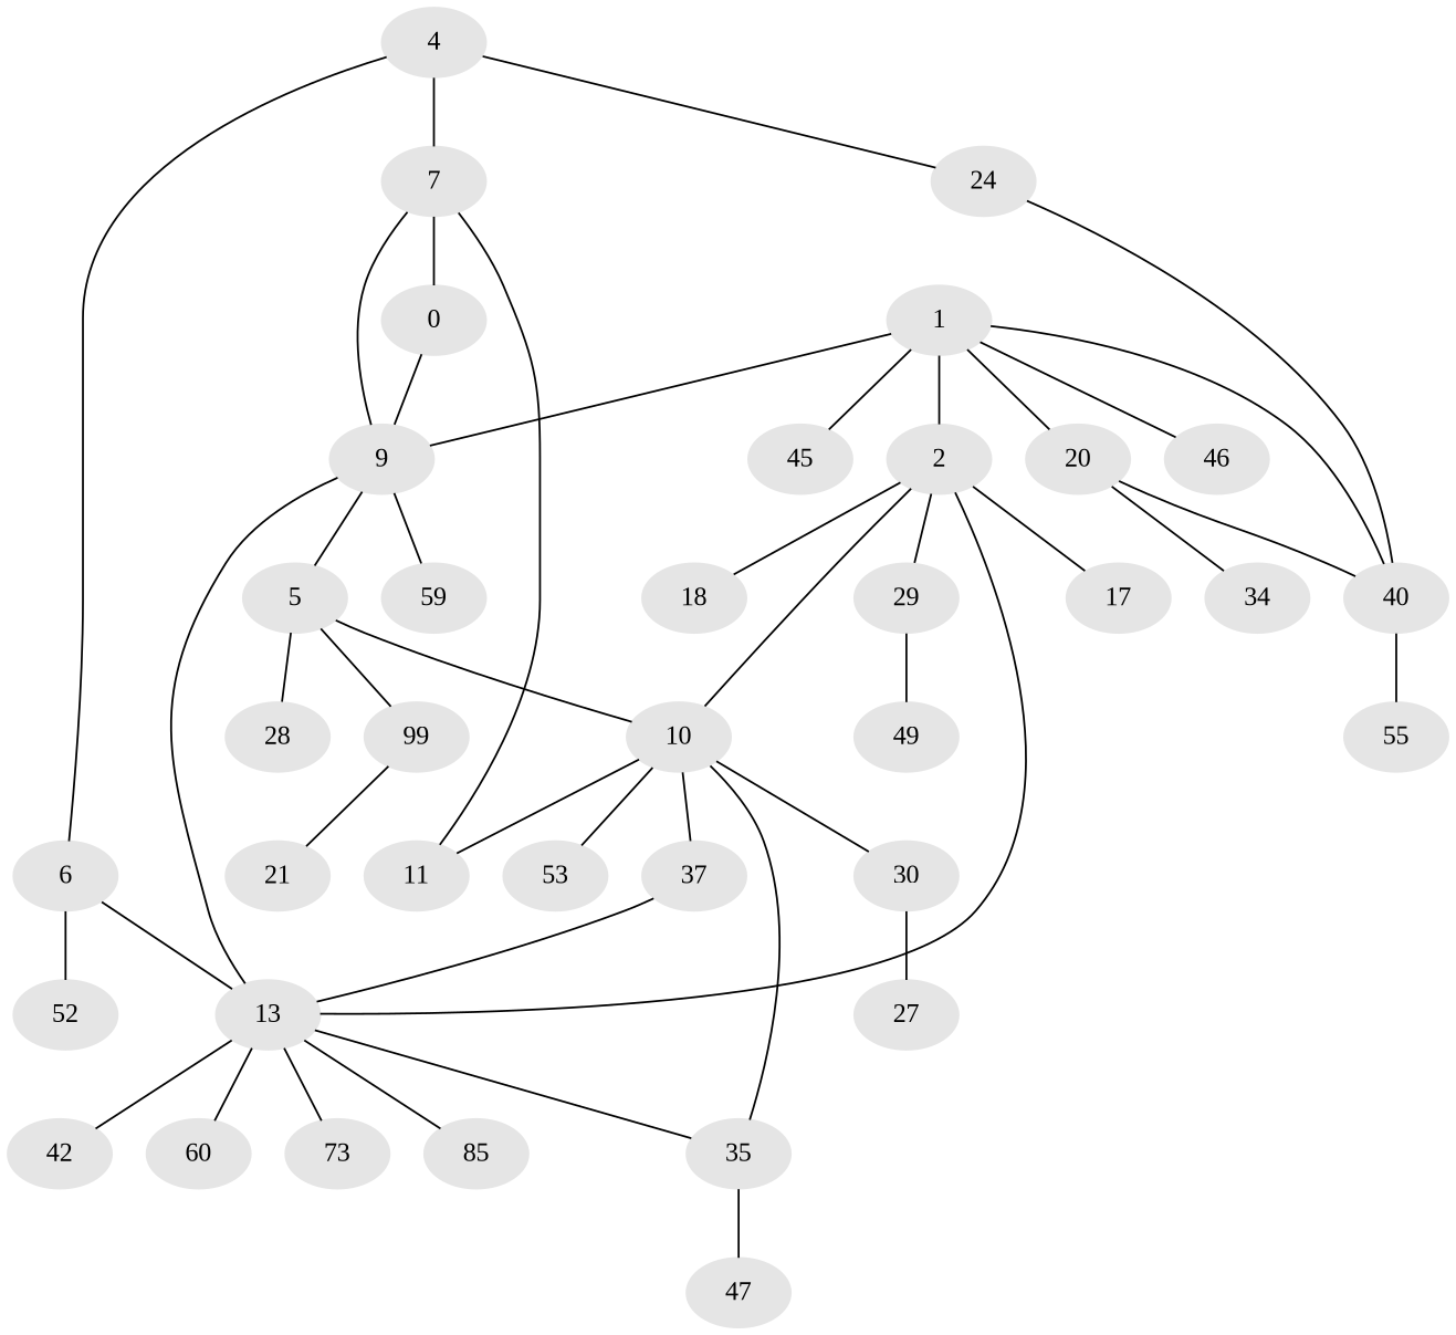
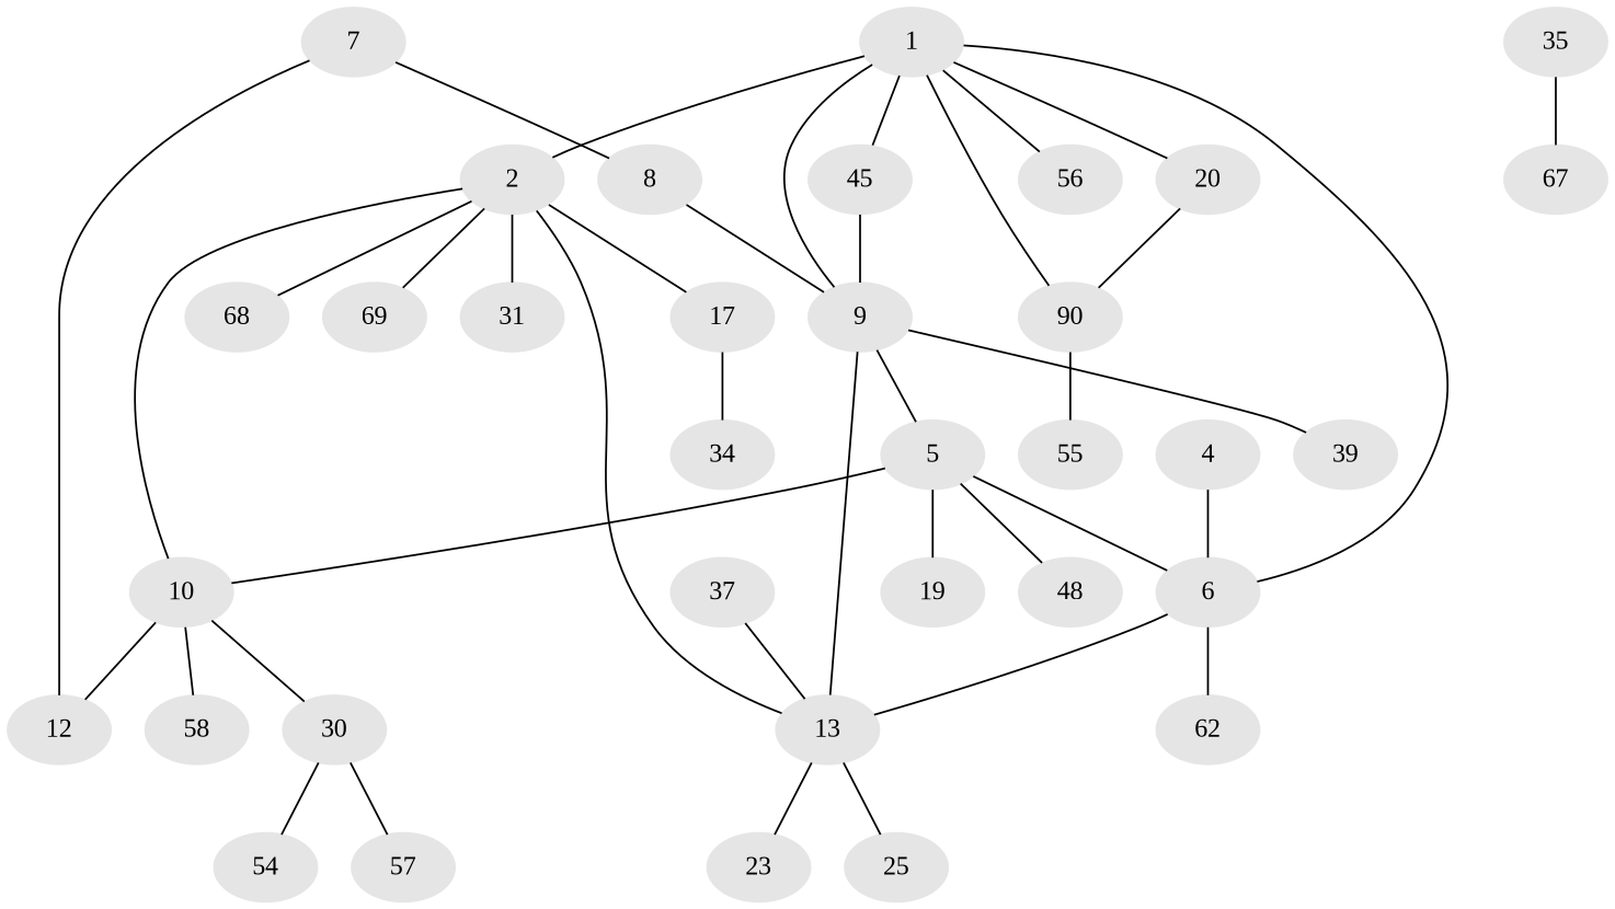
  graph {
    fontname="Liberation Serif"
    node [color=gray90 fontname="Liberation Serif" style=filled]
    edge [fontname="Liberation Serif"]
    1 [super="+3"]
    2 [super="+33"]
    6 [super="+15"]
    9 [super="+41"]
    20 [super="+22"]
-   40 [super="+50"]
+   40 [super="+50" label=90]
    45
-   46
+   46 [label=56]
    10 [super="+12"]
    13 [super="+14"]
    17
-   18
-   29 [super="+39"]
-   52
+   18 [label=68]
+   29 [super="+39" label=69]
+   31
+   52 [label=62]
    5 [super="+28"]
-   59
+   59 [label=39]
    34
    55
-   11 [super="+43"]
+   11 [super="+43" label=12]
    30 [super="+51"]
    35 [super="+44"]
    37
-   53
-   23 [label=73]
-   25 [label=85]
-   42
-   60
-   49
+   53 [label=58]
+   23
+   25
    4 [super="+26"]
    7 [super="+16"]
-   24 [super="+27"]
-   19 [super="+38" label=99]
-   48 [super="+56" label=28]
-   8 [super="+36" label=0]
-   21
-   57 [super="+58" label=27]
-   47
+   19 [super="+38"]
+   48 [super="+56"]
+   8 [super="+36"]
+   54
+   57 [super="+58"]
+   47 [label=67]
    1 -- 2 [weight=2]
+   1 -- 6
    1 -- 9
    1 -- 20
    1 -- 40
    1 -- 45
    1 -- 46
    2 -- 10
    2 -- 13
    2 -- 17
    2 -- 18
    2 -- 29
+   2 -- 31
    6 -- 13 [weight=2]
    6 -- 52
    9 -- 13
    9 -- 5
    9 -- 59
    20 -- 40
-   20 -- 34
+   17 -- 34
    40 -- 55
    10 -- 11 [weight=2]
    10 -- 30
-   10 -- 35
-   10 -- 37
    10 -- 53
-   13 -- 35
    13 -- 23
    13 -- 25
-   13 -- 42
-   13 -- 60
-   29 -- 49
+   5 -- 6
    5 -- 10
    5 -- 19
    5 -- 48
+   30 -- 54
    30 -- 57
    35 -- 47
    37 -- 13
    4 -- 6
-   4 -- 7
-   4 -- 24
-   7 -- 9
+   45 -- 9
    7 -- 11
    7 -- 8
-   24 -- 40
-   19 -- 21
    8 -- 9
  }
